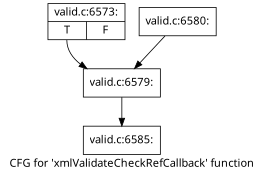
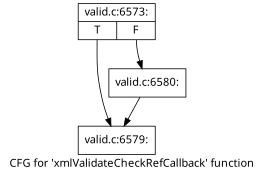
  digraph {
    fontname="Noto Sans"
    label="CFG for 'xmlValidateCheckRefCallback' function"
    node [fontname="Noto Sans" shape=record]
    edge [fontname="Noto Sans"]
    n1 [label="{valid.c:6573:|{<s0>T|<s1>F}}"]
    n2 [label="{valid.c:6579:}"]
    n3 [label="{valid.c:6580:}"]
-   n4 [label="{valid.c:6585:}"]
    n1 -> n2 [tailport=s0]
-   n2 -> n4
+   n1 -> n3 [tailport=s1]
    n3 -> n2
  }
